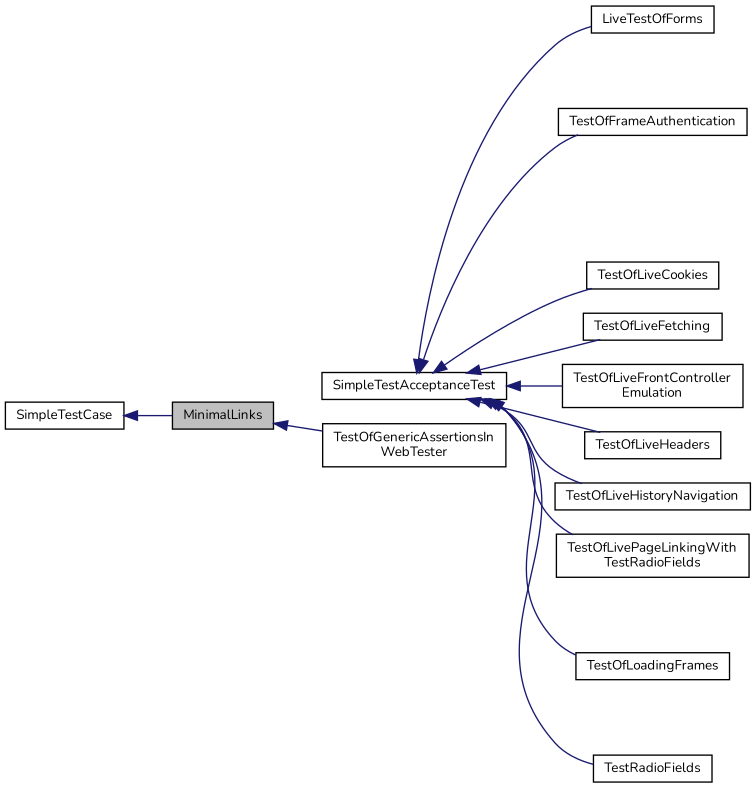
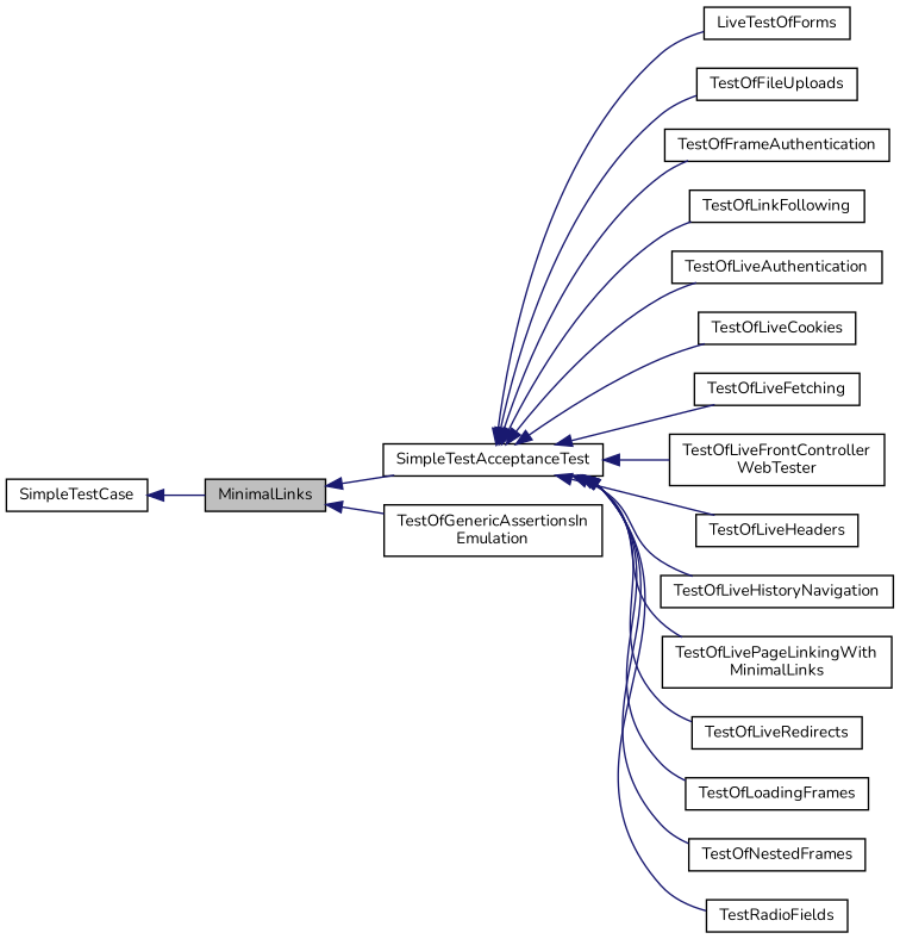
  digraph {
    fontname=Nunito
    rankdir=LR
    node [color=black fillcolor=white fontname=Nunito fontsize=10 shape=record style=filled]
    edge [color=midnightblue dir=back fontname=Nunito fontsize=10 labelfontname=Helvetica labelfontsize=10 style=solid]
    n1 [fillcolor=grey75 fontcolor=black height=0.2 label=MinimalLinks width=0.4]
    n2 [height=0.2 label=SimpleTestAcceptanceTest width=0.4]
-   n3 [height=0.2 label="TestOfGenericAssertionsIn\lWebTester" width=0.4]
+   n3 [height=0.2 label="TestOfGenericAssertionsIn\lEmulation" width=0.4]
    n4 [height=0.2 label=LiveTestOfForms width=0.4]
+   n5 [height=0.2 label=TestOfFileUploads width=0.4]
    n6 [height=0.2 label=TestOfFrameAuthentication width=0.4]
+   n7 [height=0.2 label=TestOfLinkFollowing width=0.4]
+   n8 [height=0.2 label=TestOfLiveAuthentication width=0.4]
    n9 [height=0.2 label=TestOfLiveCookies width=0.4]
    n10 [height=0.2 label=TestOfLiveFetching width=0.4]
-   n11 [height=0.2 label="TestOfLiveFrontController\lEmulation" width=0.4]
+   n11 [height=0.2 label="TestOfLiveFrontController\lWebTester" width=0.4]
    n12 [height=0.2 label=TestOfLiveHeaders width=0.4]
    n13 [height=0.2 label=TestOfLiveHistoryNavigation width=0.4]
-   n14 [height=0.2 label="TestOfLivePageLinkingWith\lTestRadioFields" width=0.4]
+   n14 [height=0.2 label="TestOfLivePageLinkingWith\lMinimalLinks" width=0.4]
+   n15 [height=0.2 label=TestOfLiveRedirects width=0.4]
    n16 [height=0.2 label=TestOfLoadingFrames width=0.4]
+   n17 [height=0.2 label=TestOfNestedFrames width=0.4]
    n18 [height=0.2 label=TestRadioFields width=0.4]
    n19 [height=0.2 label=SimpleTestCase width=0.4]
+   n1 -> n2
    n1 -> n3
    n2 -> n4
+   n2 -> n5
    n2 -> n6
+   n2 -> n7
+   n2 -> n8
    n2 -> n9
    n2 -> n10
    n2 -> n11
    n2 -> n12
    n2 -> n13
    n2 -> n14
+   n2 -> n15
    n2 -> n16
+   n2 -> n17
    n2 -> n18
    n19 -> n1
  }
